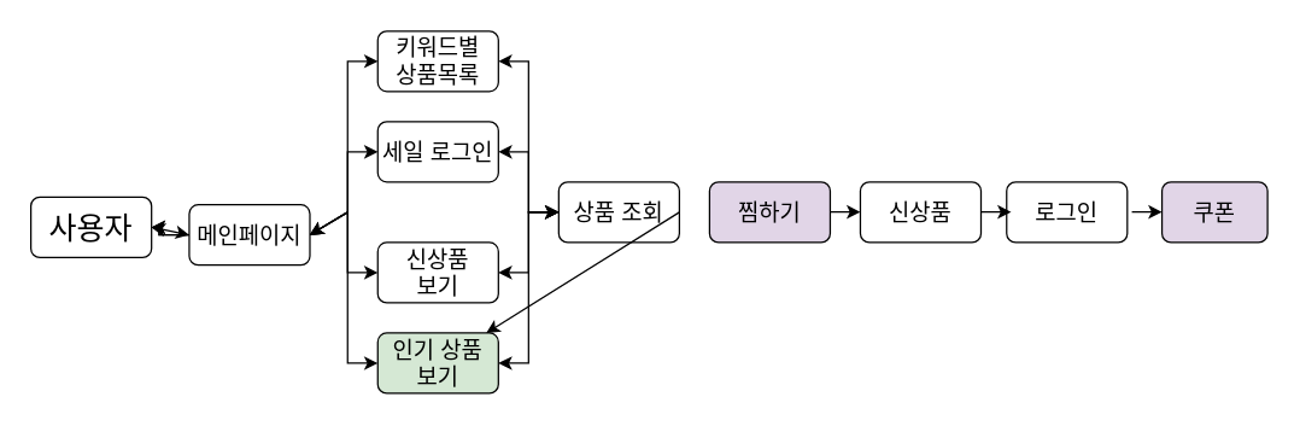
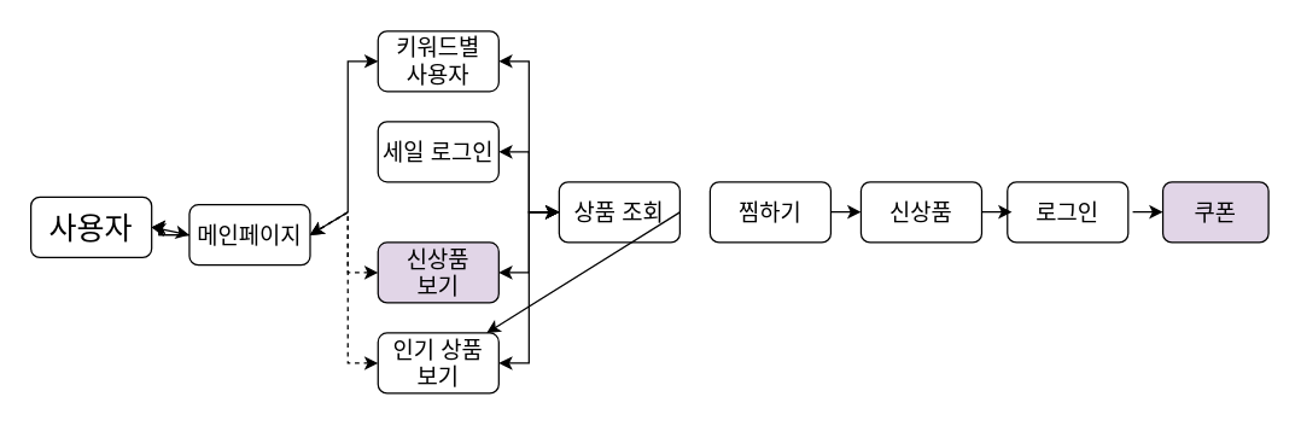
  <mxCell id="0" />
  <mxCell id="1" parent="0" />
  <mxCell id="2" value="&lt;font style=&quot;font-size: 20px;&quot;&gt;사용자&lt;/font&gt;" style="rounded=1;whiteSpace=wrap;html=1;" parent="1" vertex="1"><mxGeometry x="20" y="130" width="80" height="40" as="geometry" /></mxCell>
- <mxCell id="3" value="&lt;font style=&quot;font-size: 15px;&quot;&gt;키워드별&lt;/font&gt;&lt;div&gt;&lt;font style=&quot;font-size: 15px;&quot;&gt;상품목록&lt;/font&gt;&lt;/div&gt;" style="rounded=1;whiteSpace=wrap;html=1;" parent="1" vertex="1"><mxGeometry x="250" y="20" width="80" height="40" as="geometry" /></mxCell>
+ <mxCell id="3" value="&lt;font style=&quot;font-size: 15px;&quot;&gt;키워드별&lt;/font&gt;&lt;div&gt;&lt;font style=&quot;font-size: 15px;&quot;&gt;사용자&lt;/font&gt;&lt;/div&gt;" style="rounded=1;whiteSpace=wrap;html=1;" parent="1" vertex="1"><mxGeometry x="250" y="20" width="80" height="40" as="geometry" /></mxCell>
  <mxCell id="4" value="&lt;font style=&quot;font-size: 15px;&quot;&gt;세일 로그인&lt;/font&gt;" style="rounded=1;whiteSpace=wrap;html=1;" parent="1" vertex="1"><mxGeometry x="250" y="80" width="80" height="40" as="geometry" /></mxCell>
- <mxCell id="5" value="&lt;font style=&quot;font-size: 15px;&quot;&gt;&amp;nbsp;신상품&amp;nbsp;&lt;/font&gt;&lt;div&gt;&lt;font style=&quot;font-size: 15px;&quot;&gt;보기&lt;/font&gt;&lt;/div&gt;" style="rounded=1;whiteSpace=wrap;html=1;" parent="1" vertex="1"><mxGeometry x="250" y="160" width="80" height="40" as="geometry" /></mxCell>
- <mxCell id="6" value="&lt;span style=&quot;font-size: 15px;&quot;&gt;인기 상품&lt;/span&gt;&lt;div&gt;&lt;span style=&quot;font-size: 15px;&quot;&gt;보기&lt;/span&gt;&lt;/div&gt;" style="rounded=1;whiteSpace=wrap;html=1;fillColor=#d5e8d4;" parent="1" vertex="1"><mxGeometry x="250" y="220" width="80" height="40" as="geometry" /></mxCell>
+ <mxCell id="5" value="&lt;font style=&quot;font-size: 15px;&quot;&gt;&amp;nbsp;신상품&amp;nbsp;&lt;/font&gt;&lt;div&gt;&lt;font style=&quot;font-size: 15px;&quot;&gt;보기&lt;/font&gt;&lt;/div&gt;" style="rounded=1;whiteSpace=wrap;html=1;fillColor=#e1d5e7;" parent="1" vertex="1"><mxGeometry x="250" y="160" width="80" height="40" as="geometry" /></mxCell>
+ <mxCell id="6" value="&lt;span style=&quot;font-size: 15px;&quot;&gt;인기 상품&lt;/span&gt;&lt;div&gt;&lt;span style=&quot;font-size: 15px;&quot;&gt;보기&lt;/span&gt;&lt;/div&gt;" style="rounded=1;whiteSpace=wrap;html=1;" parent="1" vertex="1"><mxGeometry x="250" y="220" width="80" height="40" as="geometry" /></mxCell>
  <mxCell id="7" value="" style="edgeStyle=orthogonalEdgeStyle;rounded=0;orthogonalLoop=1;jettySize=auto;html=1;" parent="1" source="9" target="2" edge="1"><mxGeometry relative="1" as="geometry" /></mxCell>
  <mxCell id="8" value="" style="edgeStyle=orthogonalEdgeStyle;rounded=0;orthogonalLoop=1;jettySize=auto;html=1;" parent="1" source="9" target="2" edge="1"><mxGeometry relative="1" as="geometry" /></mxCell>
  <mxCell id="9" value="&lt;span style=&quot;font-size: 15px;&quot;&gt;메인페이지&lt;/span&gt;" style="rounded=1;whiteSpace=wrap;html=1;" parent="1" vertex="1"><mxGeometry x="125" y="135" width="80" height="40" as="geometry" /></mxCell>
  <mxCell id="10" value="&lt;span style=&quot;font-size: 15px;&quot;&gt;상품 조회&lt;/span&gt;" style="rounded=1;whiteSpace=wrap;html=1;" parent="1" vertex="1"><mxGeometry x="370" y="120" width="80" height="40" as="geometry" /></mxCell>
- <mxCell id="11" value="&lt;span style=&quot;font-size: 15px;&quot;&gt;찜하기&lt;/span&gt;" style="rounded=1;whiteSpace=wrap;html=1;fillColor=#e1d5e7;" parent="1" vertex="1"><mxGeometry x="470" y="120" width="80" height="40" as="geometry" /></mxCell>
+ <mxCell id="11" value="&lt;span style=&quot;font-size: 15px;&quot;&gt;찜하기&lt;/span&gt;" style="rounded=1;whiteSpace=wrap;html=1;" parent="1" vertex="1"><mxGeometry x="470" y="120" width="80" height="40" as="geometry" /></mxCell>
  <mxCell id="12" value="&lt;span style=&quot;font-size: 15px;&quot;&gt;신상품&lt;/span&gt;" style="rounded=1;whiteSpace=wrap;html=1;" parent="1" vertex="1"><mxGeometry x="570" y="120" width="80" height="40" as="geometry" /></mxCell>
  <mxCell id="13" value="&lt;span style=&quot;font-size: 15px;&quot;&gt;로그인&lt;/span&gt;" style="rounded=1;whiteSpace=wrap;html=1;" parent="1" vertex="1"><mxGeometry x="667" y="120" width="80" height="40" as="geometry" /></mxCell>
  <mxCell id="14" value="&lt;span style=&quot;font-size: 15px;&quot;&gt;쿠폰&lt;/span&gt;" style="rounded=1;whiteSpace=wrap;html=1;fillColor=#e1d5e7;" parent="1" vertex="1"><mxGeometry x="770" y="120" width="70" height="40" as="geometry" /></mxCell>
  <mxCell id="15" value="" style="endArrow=classic;startArrow=classic;html=1;rounded=0;exitX=1;exitY=0.5;exitDx=0;exitDy=0;entryX=0;entryY=0.5;entryDx=0;entryDy=0;" parent="1" source="2" target="9" edge="1"><mxGeometry width="50" height="50" relative="1" as="geometry"><mxPoint x="170" y="130" as="sourcePoint" /><mxPoint x="220" y="80" as="targetPoint" /></mxGeometry></mxCell>
  <mxCell id="16" value="" style="endArrow=classic;startArrow=classic;html=1;rounded=0;entryX=0;entryY=0.5;entryDx=0;entryDy=0;exitX=1;exitY=0.5;exitDx=0;exitDy=0;" parent="1" source="9" target="3" edge="1"><mxGeometry width="50" height="50" relative="1" as="geometry"><mxPoint x="220" y="140" as="sourcePoint" /><mxPoint x="180" y="70" as="targetPoint" /><Array as="points"><mxPoint x="230" y="140" /><mxPoint x="230" y="40" /></Array></mxGeometry></mxCell>
- <mxCell id="17" value="" style="endArrow=classic;startArrow=classic;html=1;rounded=0;entryX=1;entryY=0.5;entryDx=0;entryDy=0;exitX=0;exitY=0.5;exitDx=0;exitDy=0;" parent="1" source="6" target="9" edge="1"><mxGeometry width="50" height="50" relative="1" as="geometry"><mxPoint x="240" y="250" as="sourcePoint" /><mxPoint x="220" y="150" as="targetPoint" /><Array as="points"><mxPoint x="230" y="240" /><mxPoint x="230" y="140" /></Array></mxGeometry></mxCell>
- <mxCell id="18" value="" style="endArrow=classic;startArrow=classic;html=1;rounded=0;entryX=1;entryY=0.5;entryDx=0;entryDy=0;exitX=0;exitY=0.5;exitDx=0;exitDy=0;" parent="1" source="5" target="9" edge="1"><mxGeometry width="50" height="50" relative="1" as="geometry"><mxPoint x="230" y="200" as="sourcePoint" /><mxPoint x="210" y="170" as="targetPoint" /><Array as="points"><mxPoint x="230" y="180" /><mxPoint x="230" y="140" /></Array></mxGeometry></mxCell>
- <mxCell id="19" value="" style="endArrow=classic;startArrow=classic;html=1;rounded=0;entryX=1;entryY=0.5;entryDx=0;entryDy=0;exitX=0;exitY=0.5;exitDx=0;exitDy=0;" parent="1" source="4" target="9" edge="1"><mxGeometry width="50" height="50" relative="1" as="geometry"><mxPoint x="170" y="240" as="sourcePoint" /><mxPoint x="150" y="200" as="targetPoint" /><Array as="points"><mxPoint x="230" y="100" /><mxPoint x="230" y="140" /></Array></mxGeometry></mxCell>
+ <mxCell id="17" value="" style="endArrow=classic;startArrow=classic;html=1;rounded=0;entryX=1;entryY=0.5;entryDx=0;entryDy=0;exitX=0;exitY=0.5;exitDx=0;exitDy=0;dashed=1;" parent="1" source="6" target="9" edge="1"><mxGeometry width="50" height="50" relative="1" as="geometry"><mxPoint x="240" y="250" as="sourcePoint" /><mxPoint x="220" y="150" as="targetPoint" /><Array as="points"><mxPoint x="230" y="240" /><mxPoint x="230" y="140" /></Array></mxGeometry></mxCell>
+ <mxCell id="18" value="" style="endArrow=classic;startArrow=classic;html=1;rounded=0;entryX=1;entryY=0.5;entryDx=0;entryDy=0;exitX=0;exitY=0.5;exitDx=0;exitDy=0;dashed=1;" parent="1" source="5" target="9" edge="1"><mxGeometry width="50" height="50" relative="1" as="geometry"><mxPoint x="230" y="200" as="sourcePoint" /><mxPoint x="210" y="170" as="targetPoint" /><Array as="points"><mxPoint x="230" y="180" /><mxPoint x="230" y="140" /></Array></mxGeometry></mxCell>
  <mxCell id="20" value="" style="endArrow=classic;startArrow=classic;html=1;rounded=0;entryX=0;entryY=0.5;entryDx=0;entryDy=0;exitX=1;exitY=0.5;exitDx=0;exitDy=0;" parent="1" edge="1"><mxGeometry width="50" height="50" relative="1" as="geometry"><mxPoint x="370" y="140" as="sourcePoint" /><mxPoint x="330" y="40" as="targetPoint" /><Array as="points"><mxPoint x="350" y="140" /><mxPoint x="350" y="40" /></Array></mxGeometry></mxCell>
  <mxCell id="21" value="" style="endArrow=classic;startArrow=classic;html=1;rounded=0;entryX=1;entryY=0.5;entryDx=0;entryDy=0;exitX=0;exitY=0.5;exitDx=0;exitDy=0;" parent="1" edge="1"><mxGeometry width="50" height="50" relative="1" as="geometry"><mxPoint x="330" y="240" as="sourcePoint" /><mxPoint x="370" y="140" as="targetPoint" /><Array as="points"><mxPoint x="350" y="240" /><mxPoint x="350" y="140" /></Array></mxGeometry></mxCell>
  <mxCell id="22" value="" style="endArrow=classic;startArrow=classic;html=1;rounded=0;entryX=1;entryY=0.5;entryDx=0;entryDy=0;exitX=0;exitY=0.5;exitDx=0;exitDy=0;" parent="1" edge="1"><mxGeometry width="50" height="50" relative="1" as="geometry"><mxPoint x="330" y="180" as="sourcePoint" /><mxPoint x="370" y="140" as="targetPoint" /><Array as="points"><mxPoint x="350" y="180" /><mxPoint x="350" y="140" /></Array></mxGeometry></mxCell>
  <mxCell id="23" value="" style="endArrow=classic;startArrow=classic;html=1;rounded=0;entryX=1;entryY=0.5;entryDx=0;entryDy=0;exitX=0;exitY=0.5;exitDx=0;exitDy=0;" parent="1" edge="1"><mxGeometry width="50" height="50" relative="1" as="geometry"><mxPoint x="330" y="100" as="sourcePoint" /><mxPoint x="370" y="140" as="targetPoint" /><Array as="points"><mxPoint x="350" y="100" /><mxPoint x="350" y="140" /></Array></mxGeometry></mxCell>
  <mxCell id="24" value="" style="endArrow=classic;html=1;rounded=0;exitX=1;exitY=0.5;exitDx=0;exitDy=0;" parent="1" source="10" target="6" edge="1"><mxGeometry width="50" height="50" relative="1" as="geometry"><mxPoint x="450" y="210" as="sourcePoint" /><mxPoint x="500" y="160" as="targetPoint" /></mxGeometry></mxCell>
  <mxCell id="25" value="" style="endArrow=classic;html=1;rounded=0;entryX=0;entryY=0.5;entryDx=0;entryDy=0;exitX=1;exitY=0.5;exitDx=0;exitDy=0;" parent="1" edge="1"><mxGeometry width="50" height="50" relative="1" as="geometry"><mxPoint x="550" y="139.82" as="sourcePoint" /><mxPoint x="570" y="139.82" as="targetPoint" /></mxGeometry></mxCell>
  <mxCell id="26" value="" style="endArrow=classic;html=1;rounded=0;entryX=0;entryY=0.5;entryDx=0;entryDy=0;exitX=1;exitY=0.5;exitDx=0;exitDy=0;" parent="1" edge="1"><mxGeometry width="50" height="50" relative="1" as="geometry"><mxPoint x="650" y="139.82" as="sourcePoint" /><mxPoint x="670" y="139.82" as="targetPoint" /></mxGeometry></mxCell>
  <mxCell id="27" value="" style="endArrow=classic;html=1;rounded=0;entryX=0;entryY=0.5;entryDx=0;entryDy=0;exitX=1;exitY=0.5;exitDx=0;exitDy=0;" parent="1" edge="1"><mxGeometry width="50" height="50" relative="1" as="geometry"><mxPoint x="750" y="139.82" as="sourcePoint" /><mxPoint x="770" y="139.82" as="targetPoint" /></mxGeometry></mxCell>
